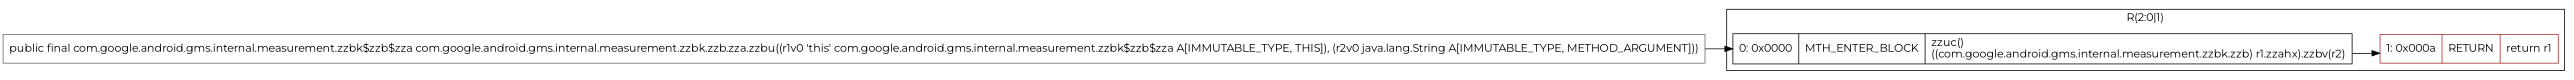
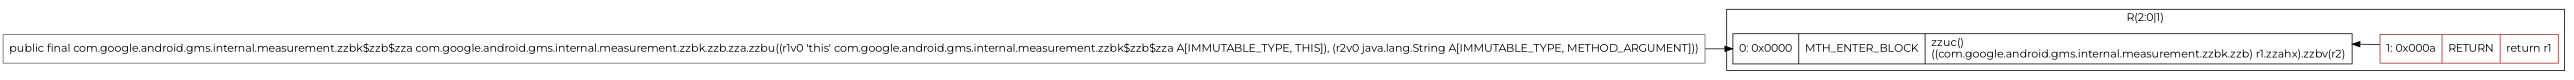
  digraph {
    rankdir=LR
    fontname=Montserrat
    node [shape=record fontname=Montserrat]
    edge [color=black fontname=Montserrat]
    n1 [color=black label="{0\:\ 0x0000|MTH_ENTER_BLOCK\l|zzuc()\l((com.google.android.gms.internal.measurement.zzbk.zzb) r1.zzahx).zzbv(r2)\l}"]
    n2 [color=brown label="{1\:\ 0x000a|RETURN\l|return r1\l}"]
    n3 [label="{public final com.google.android.gms.internal.measurement.zzbk$zzb$zza com.google.android.gms.internal.measurement.zzbk.zzb.zza.zzbu((r1v0 'this' com.google.android.gms.internal.measurement.zzbk$zzb$zza A[IMMUTABLE_TYPE, THIS]), (r2v0 java.lang.String A[IMMUTABLE_TYPE, METHOD_ARGUMENT])) }" color=gray40]
    subgraph cluster_1 {
      label="R(2:0|1)"
      n1
      n2
    }
-   n1 -> n2
+   n2 -> n1
    n3 -> n1
  }
